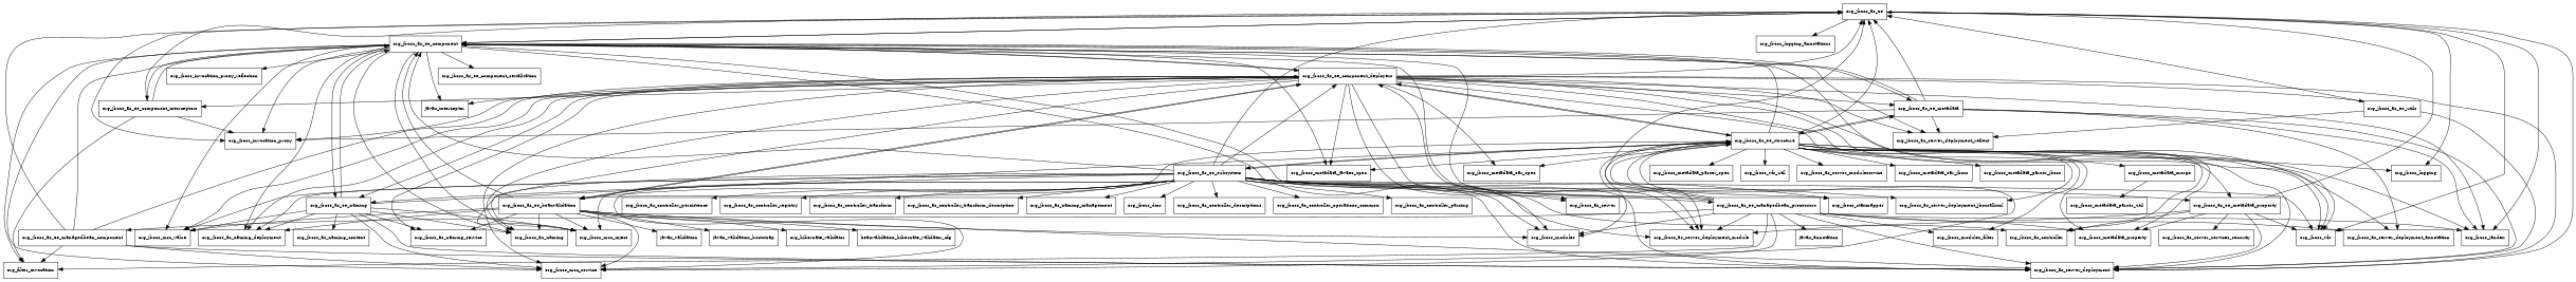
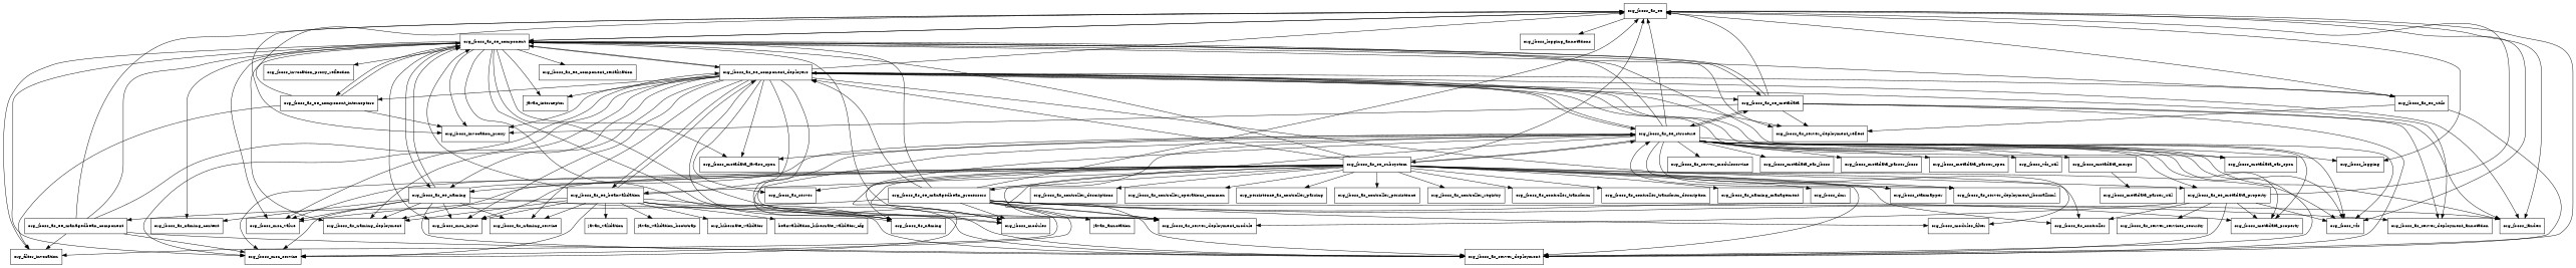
  digraph {
    node [fontsize=10.0 shape=box]
    org_jboss_as_ee
    org_jboss_as_ee_component
    org_jboss_as_server_deployment
    org_jboss_invocation_proxy
    org_jboss_jandex
    org_jboss_logging
    org_jboss_logging_annotations
    org_jboss_vfs
    org_jboss_as_ee_component_deployers
    org_jboss_as_naming
    org_jboss_as_naming_deployment
    org_jboss_modules
    org_jboss_msc_inject
    org_jboss_msc_service
    org_jboss_msc_value
    javax_interceptor
    org_jboss_as_ee_component_interceptors
    org_jboss_as_ee_component_serialization
    org_jboss_as_ee_metadata
    org_jboss_as_ee_naming
    org_jboss_as_ee_utils
    org_jboss_as_naming_context
    org_jboss_as_server_deployment_module
    org_jboss_as_server_deployment_reflect
    n25 [label=org_filter_invocation]
    org_jboss_invocation_proxy_reflection
    org_jboss_metadata_javaee_spec
    org_jboss_as_ee_beanvalidation
    org_jboss_as_ee_structure
    org_jboss_as_naming_service
    org_jboss_as_controller
    org_jboss_as_server
    org_jboss_as_server_deployment_annotation
    org_jboss_metadata_ear_spec
    org_jboss_metadata_property
    javax_validation
    javax_validation_bootstrap
    org_hibernate_validator
    n39 [label=beanvalidation_hibernate_validator_cfg]
    org_jboss_modules_filter
    org_jboss_as_ee_metadata_property
    org_jboss_as_ee_subsystem
    org_jboss_as_server_deployment_jbossallxml
    org_jboss_as_server_moduleservice
    org_jboss_metadata_ear_jboss
    org_jboss_metadata_merge
    org_jboss_metadata_parser_jboss
    org_jboss_metadata_parser_spec
    org_jboss_staxmapper
    org_jboss_vfs_util
    org_jboss_as_server_services_security
    org_jboss_as_ee_managedbean_processors
    org_jboss_as_controller_descriptions
    org_jboss_as_controller_operations_common
-   org_jboss_as_controller_parsing
+   org_jboss_as_controller_parsing [label=org_persistence_as_controller_parsing]
    org_jboss_as_controller_persistence
    org_jboss_as_controller_registry
    org_jboss_as_controller_transform
    org_jboss_as_controller_transform_description
    org_jboss_as_naming_management
    org_jboss_dmr
    org_jboss_metadata_parser_util
    org_jboss_as_ee_managedbean_component
    javax_annotation
    org_jboss_as_ee -> org_jboss_as_ee_component
    org_jboss_as_ee -> org_jboss_as_server_deployment
    org_jboss_as_ee -> org_jboss_invocation_proxy
    org_jboss_as_ee -> org_jboss_jandex
    org_jboss_as_ee -> org_jboss_logging
    org_jboss_as_ee -> org_jboss_logging_annotations
    org_jboss_as_ee -> org_jboss_vfs
    org_jboss_as_ee_component -> org_jboss_as_ee
    org_jboss_as_ee_component -> org_jboss_as_server_deployment
    org_jboss_as_ee_component -> org_jboss_invocation_proxy
    org_jboss_as_ee_component -> org_jboss_vfs
    org_jboss_as_ee_component -> org_jboss_as_ee_component_deployers
    org_jboss_as_ee_component -> org_jboss_as_naming
    org_jboss_as_ee_component -> org_jboss_as_naming_deployment
    org_jboss_as_ee_component -> org_jboss_modules
    org_jboss_as_ee_component -> org_jboss_msc_inject
    org_jboss_as_ee_component -> org_jboss_msc_service
    org_jboss_as_ee_component -> org_jboss_msc_value
    org_jboss_as_ee_component -> javax_interceptor
    org_jboss_as_ee_component -> org_jboss_as_ee_component_interceptors
    org_jboss_as_ee_component -> org_jboss_as_ee_component_serialization
    org_jboss_as_ee_component -> org_jboss_as_ee_metadata
    org_jboss_as_ee_component -> org_jboss_as_ee_naming
+   org_jboss_as_ee_component -> org_jboss_as_ee_utils
+   org_jboss_as_ee_component -> org_jboss_as_naming_context
    org_jboss_as_ee_component -> org_jboss_as_server_deployment_module
    org_jboss_as_ee_component -> org_jboss_as_server_deployment_reflect
    org_jboss_as_ee_component -> n25
    org_jboss_as_ee_component -> org_jboss_invocation_proxy_reflection
    org_jboss_as_ee_component -> org_jboss_metadata_javaee_spec
    org_jboss_as_ee_component_deployers -> org_jboss_as_ee
    org_jboss_as_ee_component_deployers -> org_jboss_as_ee_component
    org_jboss_as_ee_component_deployers -> org_jboss_as_server_deployment
    org_jboss_as_ee_component_deployers -> org_jboss_invocation_proxy
    org_jboss_as_ee_component_deployers -> org_jboss_jandex
    org_jboss_as_ee_component_deployers -> org_jboss_vfs
    org_jboss_as_ee_component_deployers -> org_jboss_as_naming
    org_jboss_as_ee_component_deployers -> org_jboss_as_naming_deployment
    org_jboss_as_ee_component_deployers -> org_jboss_msc_inject
    org_jboss_as_ee_component_deployers -> org_jboss_msc_service
    org_jboss_as_ee_component_deployers -> org_jboss_msc_value
    org_jboss_as_ee_component_deployers -> javax_interceptor
    org_jboss_as_ee_component_deployers -> org_jboss_as_ee_component_interceptors
    org_jboss_as_ee_component_deployers -> org_jboss_as_ee_metadata
    org_jboss_as_ee_component_deployers -> org_jboss_as_ee_naming
    org_jboss_as_ee_component_deployers -> org_jboss_as_ee_utils
    org_jboss_as_ee_component_deployers -> org_jboss_as_server_deployment_module
    org_jboss_as_ee_component_deployers -> org_jboss_as_server_deployment_reflect
    org_jboss_as_ee_component_deployers -> org_jboss_metadata_javaee_spec
    org_jboss_as_ee_component_deployers -> org_jboss_as_ee_beanvalidation
    org_jboss_as_ee_component_deployers -> org_jboss_as_ee_structure
    org_jboss_as_ee_component_deployers -> org_jboss_as_naming_service
    org_jboss_as_ee_component_deployers -> org_jboss_as_controller
    org_jboss_as_ee_component_deployers -> org_jboss_as_server
    org_jboss_as_ee_component_deployers -> org_jboss_as_server_deployment_annotation
    org_jboss_as_ee_component_deployers -> org_jboss_metadata_ear_spec
    org_jboss_as_ee_component_deployers -> org_jboss_metadata_property
    org_jboss_as_ee_component_interceptors -> org_jboss_as_ee
    org_jboss_as_ee_component_interceptors -> org_jboss_as_ee_component
    org_jboss_as_ee_component_interceptors -> org_jboss_invocation_proxy
    org_jboss_as_ee_component_interceptors -> n25
    org_jboss_as_ee_metadata -> org_jboss_as_ee
    org_jboss_as_ee_metadata -> org_jboss_as_ee_component
    org_jboss_as_ee_metadata -> org_jboss_as_server_deployment
    org_jboss_as_ee_metadata -> org_jboss_invocation_proxy
    org_jboss_as_ee_metadata -> org_jboss_jandex
    org_jboss_as_ee_metadata -> org_jboss_as_server_deployment_reflect
    org_jboss_as_ee_metadata -> org_jboss_as_ee_structure
    org_jboss_as_ee_metadata -> org_jboss_as_server_deployment_annotation
    org_jboss_as_ee_naming -> org_jboss_as_ee_component
    org_jboss_as_ee_naming -> org_jboss_as_server_deployment
    org_jboss_as_ee_naming -> org_jboss_as_naming
    org_jboss_as_ee_naming -> org_jboss_as_naming_deployment
    org_jboss_as_ee_naming -> org_jboss_msc_inject
    org_jboss_as_ee_naming -> org_jboss_msc_service
    org_jboss_as_ee_naming -> org_jboss_msc_value
    org_jboss_as_ee_naming -> org_jboss_as_naming_context
    org_jboss_as_ee_naming -> org_jboss_as_ee_structure
    org_jboss_as_ee_naming -> org_jboss_as_naming_service
    org_jboss_as_ee_utils -> org_jboss_as_ee
    org_jboss_as_ee_utils -> org_jboss_as_server_deployment
    org_jboss_as_ee_utils -> org_jboss_as_server_deployment_reflect
    org_jboss_as_ee_beanvalidation -> org_jboss_as_ee_component
    org_jboss_as_ee_beanvalidation -> org_jboss_as_server_deployment
    org_jboss_as_ee_beanvalidation -> org_jboss_as_ee_component_deployers
    org_jboss_as_ee_beanvalidation -> org_jboss_as_naming
    org_jboss_as_ee_beanvalidation -> org_jboss_as_naming_deployment
    org_jboss_as_ee_beanvalidation -> org_jboss_modules
    org_jboss_as_ee_beanvalidation -> org_jboss_msc_inject
    org_jboss_as_ee_beanvalidation -> org_jboss_msc_service
    org_jboss_as_ee_beanvalidation -> org_jboss_msc_value
    org_jboss_as_ee_beanvalidation -> org_jboss_as_ee_structure
    org_jboss_as_ee_beanvalidation -> org_jboss_as_naming_service
    org_jboss_as_ee_beanvalidation -> javax_validation
    org_jboss_as_ee_beanvalidation -> javax_validation_bootstrap
    org_jboss_as_ee_beanvalidation -> org_hibernate_validator
    org_jboss_as_ee_beanvalidation -> n39
    org_jboss_as_ee_structure -> org_jboss_as_ee
    org_jboss_as_ee_structure -> org_jboss_as_ee_component
    org_jboss_as_ee_structure -> org_jboss_as_server_deployment
    org_jboss_as_ee_structure -> org_jboss_jandex
    org_jboss_as_ee_structure -> org_jboss_logging
    org_jboss_as_ee_structure -> org_jboss_vfs
    org_jboss_as_ee_structure -> org_jboss_as_ee_component_deployers
    org_jboss_as_ee_structure -> org_jboss_modules
    org_jboss_as_ee_structure -> org_jboss_msc_service
    org_jboss_as_ee_structure -> org_jboss_as_ee_metadata
    org_jboss_as_ee_structure -> org_jboss_as_server_deployment_module
    org_jboss_as_ee_structure -> org_jboss_metadata_javaee_spec
    org_jboss_as_ee_structure -> org_jboss_metadata_ear_spec
    org_jboss_as_ee_structure -> org_jboss_metadata_property
    org_jboss_as_ee_structure -> org_jboss_modules_filter
    org_jboss_as_ee_structure -> org_jboss_as_ee_metadata_property
    org_jboss_as_ee_structure -> org_jboss_as_ee_subsystem
    org_jboss_as_ee_structure -> org_jboss_as_server_deployment_jbossallxml
    org_jboss_as_ee_structure -> org_jboss_as_server_moduleservice
    org_jboss_as_ee_structure -> org_jboss_metadata_ear_jboss
    org_jboss_as_ee_structure -> org_jboss_metadata_merge
    org_jboss_as_ee_structure -> org_jboss_metadata_parser_jboss
    org_jboss_as_ee_structure -> org_jboss_metadata_parser_spec
-   org_jboss_as_ee_structure -> org_jboss_staxmapper
+   org_jboss_staxmapper -> org_jboss_as_ee_structure
    org_jboss_as_ee_structure -> org_jboss_vfs_util
    org_jboss_as_ee_metadata_property -> org_jboss_as_ee
    org_jboss_as_ee_metadata_property -> org_jboss_as_server_deployment
    org_jboss_as_ee_metadata_property -> org_jboss_vfs
    org_jboss_as_ee_metadata_property -> org_jboss_as_server_deployment_module
    org_jboss_as_ee_metadata_property -> org_jboss_as_controller
    org_jboss_as_ee_metadata_property -> org_jboss_metadata_property
    org_jboss_as_ee_metadata_property -> org_jboss_as_server_services_security
    org_jboss_as_ee_subsystem -> org_jboss_as_ee
    org_jboss_as_ee_subsystem -> org_jboss_as_ee_component
    org_jboss_as_ee_subsystem -> org_jboss_as_server_deployment
    org_jboss_as_ee_subsystem -> org_jboss_vfs
    org_jboss_as_ee_subsystem -> org_jboss_as_ee_component_deployers
    org_jboss_as_ee_subsystem -> org_jboss_as_naming
    org_jboss_as_ee_subsystem -> org_jboss_as_naming_deployment
    org_jboss_as_ee_subsystem -> org_jboss_modules
    org_jboss_as_ee_subsystem -> org_jboss_msc_inject
    org_jboss_as_ee_subsystem -> org_jboss_msc_service
    org_jboss_as_ee_subsystem -> org_jboss_msc_value
    org_jboss_as_ee_subsystem -> org_jboss_as_ee_naming
    org_jboss_as_ee_subsystem -> org_jboss_as_server_deployment_module
    org_jboss_as_ee_subsystem -> org_jboss_as_ee_beanvalidation
    org_jboss_as_ee_subsystem -> org_jboss_as_ee_structure
    org_jboss_as_ee_subsystem -> org_jboss_as_controller
    org_jboss_as_ee_subsystem -> org_jboss_as_server
    org_jboss_as_ee_subsystem -> org_jboss_as_ee_metadata_property
    org_jboss_as_ee_subsystem -> org_jboss_as_server_deployment_jbossallxml
    org_jboss_as_ee_subsystem -> org_jboss_staxmapper
    org_jboss_as_ee_subsystem -> org_jboss_as_ee_managedbean_processors
    org_jboss_as_ee_subsystem -> org_jboss_as_controller_descriptions
    org_jboss_as_ee_subsystem -> org_jboss_as_controller_operations_common
    org_jboss_as_ee_subsystem -> org_jboss_as_controller_parsing
    org_jboss_as_ee_subsystem -> org_jboss_as_controller_persistence
    org_jboss_as_ee_subsystem -> org_jboss_as_controller_registry
    org_jboss_as_ee_subsystem -> org_jboss_as_controller_transform
    org_jboss_as_ee_subsystem -> org_jboss_as_controller_transform_description
    org_jboss_as_ee_subsystem -> org_jboss_as_naming_management
    org_jboss_as_ee_subsystem -> org_jboss_dmr
    org_jboss_metadata_merge -> org_jboss_metadata_parser_util
    org_jboss_as_ee_managedbean_processors -> org_jboss_as_ee
    org_jboss_as_ee_managedbean_processors -> org_jboss_as_ee_component
    org_jboss_as_ee_managedbean_processors -> org_jboss_as_server_deployment
    org_jboss_as_ee_managedbean_processors -> org_jboss_jandex
    org_jboss_as_ee_managedbean_processors -> org_jboss_as_ee_component_deployers
    org_jboss_as_ee_managedbean_processors -> org_jboss_modules
    org_jboss_as_ee_managedbean_processors -> org_jboss_msc_service
    org_jboss_as_ee_managedbean_processors -> org_jboss_as_server_deployment_module
    org_jboss_as_ee_managedbean_processors -> n25
    org_jboss_as_ee_managedbean_processors -> org_jboss_as_ee_structure
    org_jboss_as_ee_managedbean_processors -> org_jboss_as_server_deployment_annotation
    org_jboss_as_ee_managedbean_processors -> org_jboss_metadata_property
    org_jboss_as_ee_managedbean_processors -> org_jboss_modules_filter
    org_jboss_as_ee_managedbean_processors -> org_jboss_as_ee_managedbean_component
    org_jboss_as_ee_managedbean_processors -> javax_annotation
    org_jboss_as_ee_managedbean_component -> org_jboss_as_ee
    org_jboss_as_ee_managedbean_component -> org_jboss_as_ee_component
    org_jboss_as_ee_managedbean_component -> org_jboss_as_server_deployment
    org_jboss_as_ee_managedbean_component -> org_jboss_as_ee_component_deployers
    org_jboss_as_ee_managedbean_component -> org_jboss_msc_service
    org_jboss_as_ee_managedbean_component -> n25
  }
